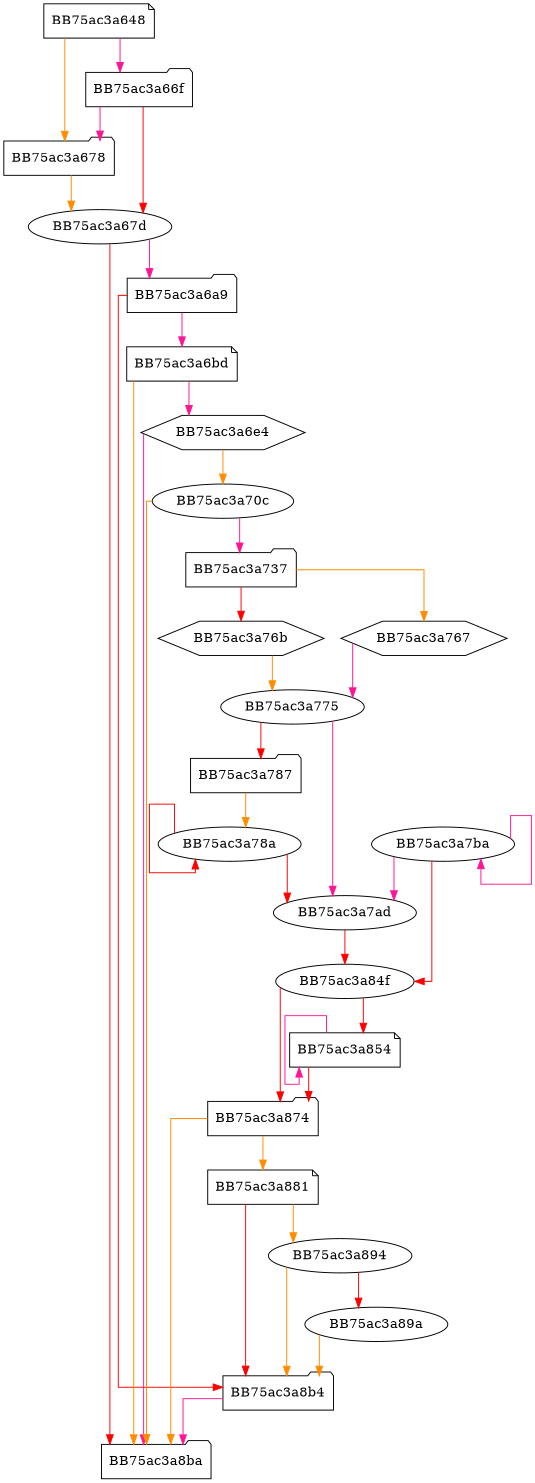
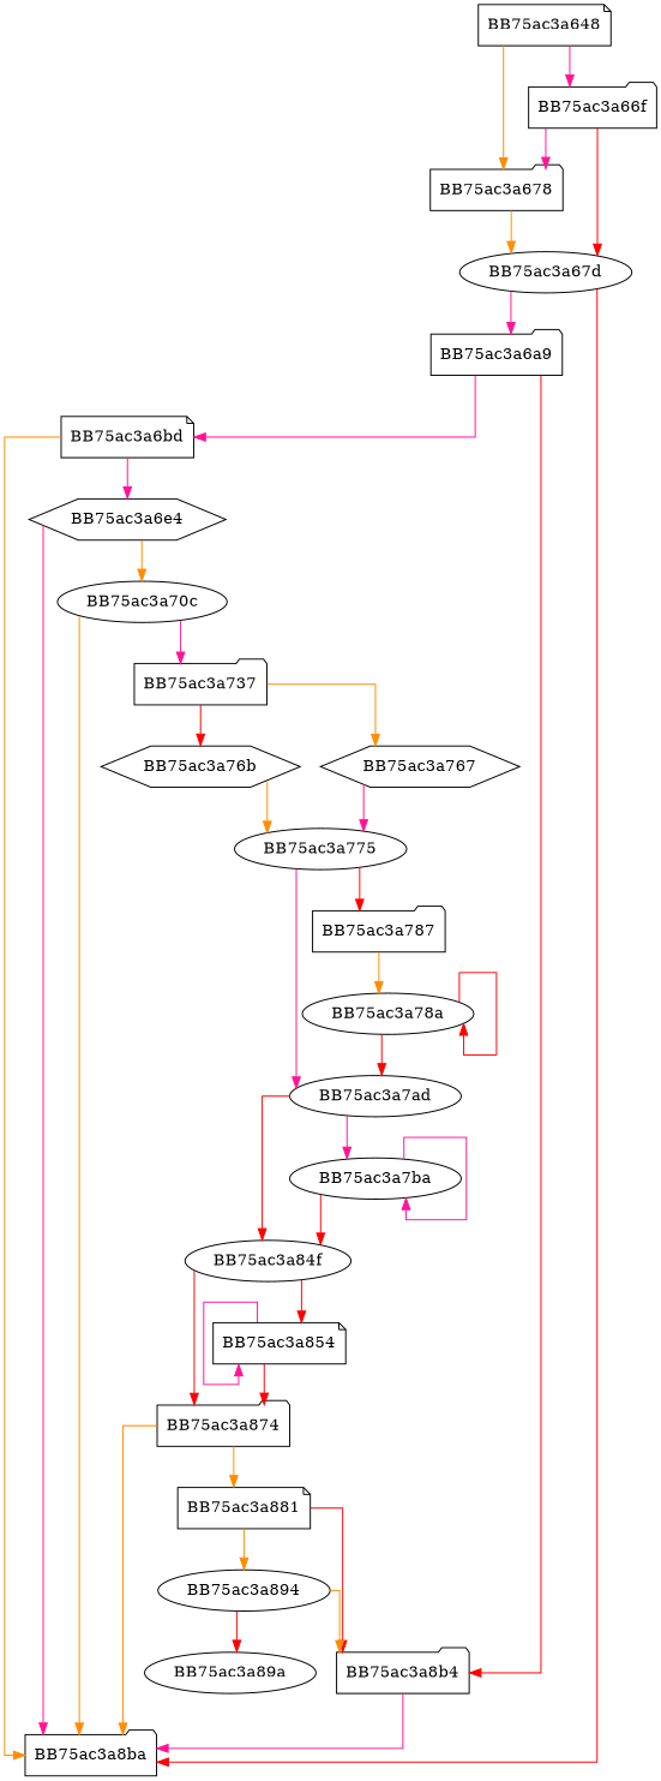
  digraph {
    splines=ortho
    node [shape=ellipse]
    edge [color=red]
    BB75ac3a648 [shape=note]
    BB75ac3a678 [shape=folder]
    BB75ac3a66f [shape=folder]
    BB75ac3a67d
    BB75ac3a8ba [shape=folder]
    BB75ac3a6a9 [shape=folder]
    BB75ac3a8b4 [shape=folder]
    BB75ac3a6bd [shape=note]
    BB75ac3a6e4 [shape=hexagon]
    BB75ac3a70c
    BB75ac3a737 [shape=folder]
    BB75ac3a76b [shape=hexagon]
    BB75ac3a767 [shape=hexagon]
    BB75ac3a775
    BB75ac3a7ad
    BB75ac3a787 [shape=folder]
    BB75ac3a84f
    BB75ac3a7ba
    BB75ac3a78a
    BB75ac3a874 [shape=folder]
    BB75ac3a854 [shape=note]
    BB75ac3a881 [shape=note]
    BB75ac3a894
    BB75ac3a89a
    BB75ac3a648 -> BB75ac3a678 [color=darkorange]
    BB75ac3a648 -> BB75ac3a66f [color=deeppink]
    BB75ac3a678 -> BB75ac3a67d [color=darkorange]
    BB75ac3a66f -> BB75ac3a678 [color=deeppink]
    BB75ac3a66f -> BB75ac3a67d
    BB75ac3a67d -> BB75ac3a8ba
    BB75ac3a67d -> BB75ac3a6a9 [color=deeppink]
    BB75ac3a6a9 -> BB75ac3a8b4
    BB75ac3a6a9 -> BB75ac3a6bd [color=deeppink]
    BB75ac3a8b4 -> BB75ac3a8ba [color=deeppink]
    BB75ac3a6bd -> BB75ac3a8ba [color=darkorange]
    BB75ac3a6bd -> BB75ac3a6e4 [color=deeppink]
    BB75ac3a6e4 -> BB75ac3a8ba [color=deeppink]
    BB75ac3a6e4 -> BB75ac3a70c [color=darkorange]
    BB75ac3a70c -> BB75ac3a8ba [color=darkorange]
    BB75ac3a70c -> BB75ac3a737 [color=deeppink]
    BB75ac3a737 -> BB75ac3a76b
    BB75ac3a737 -> BB75ac3a767 [color=darkorange]
    BB75ac3a76b -> BB75ac3a775 [color=darkorange]
    BB75ac3a767 -> BB75ac3a775 [color=deeppink]
    BB75ac3a775 -> BB75ac3a7ad [color=deeppink]
    BB75ac3a775 -> BB75ac3a787
    BB75ac3a7ad -> BB75ac3a84f
-   BB75ac3a7ba -> BB75ac3a7ad [color=deeppink]
+   BB75ac3a7ad -> BB75ac3a7ba [color=deeppink]
    BB75ac3a787 -> BB75ac3a78a [color=darkorange]
    BB75ac3a84f -> BB75ac3a874
    BB75ac3a84f -> BB75ac3a854
    BB75ac3a7ba -> BB75ac3a84f
    BB75ac3a7ba -> BB75ac3a7ba [color=deeppink]
    BB75ac3a78a -> BB75ac3a7ad
    BB75ac3a78a -> BB75ac3a78a
    BB75ac3a874 -> BB75ac3a8ba [color=darkorange]
    BB75ac3a874 -> BB75ac3a881 [color=darkorange]
    BB75ac3a854 -> BB75ac3a874
    BB75ac3a854 -> BB75ac3a854 [color=deeppink]
    BB75ac3a881 -> BB75ac3a8b4
    BB75ac3a881 -> BB75ac3a894 [color=darkorange]
    BB75ac3a894 -> BB75ac3a8b4 [color=darkorange]
    BB75ac3a894 -> BB75ac3a89a
-   BB75ac3a89a -> BB75ac3a8b4 [color=darkorange]
  }
